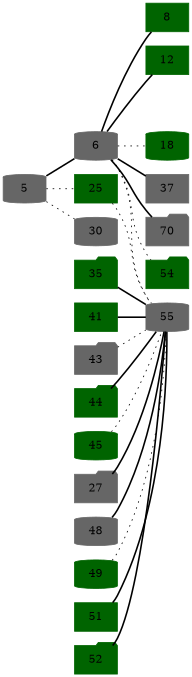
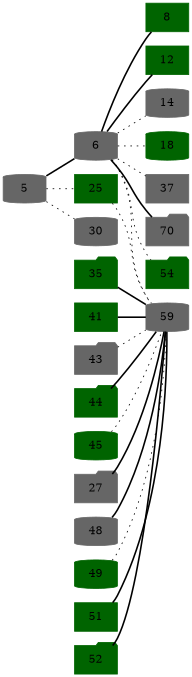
  graph {
    rankdir=LR
    node [color=darkgreen shape=cylinder style=filled]
    edge [style=bold]
    6 [color=gray40 super="+2+3"]
    8 [shape=box]
    12 [shape=box]
+   14 [color=gray40]
    18
    37 [color=gray40 shape=box super="+4"]
    n7 [color=gray40 label=70 shape=folder]
    54 [shape=folder super="+15"]
-   55 [color=gray40 super="+36+53+33"]
+   55 [color=gray40 super="+36+53+33" label=59]
    5 [color=gray40]
    25 [shape=box super="+23"]
    n12 [color=gray40 label=30 super="+24"]
    35 [shape=folder super="+26"]
    41 [shape=box]
    43 [color=gray40 shape=folder]
    44 [shape=folder super="+30"]
    45
    n18 [color=gray40 label=27 shape=folder]
    48 [color=gray40 super="+31"]
    49
    51 [shape=box]
    52 [shape=folder]
    6 -- 8
    6 -- 12
+   6 -- 14 [style=dotted]
    6 -- 18 [style=dotted]
-   6 -- 37
+   6 -- 37 [style=dotted]
    6 -- n7
    6 -- 54 [style=dotted]
    6 -- 55 [style=dotted weight=6]
    5 -- 6 [weight=2]
    5 -- 25 [style=dotted weight=2]
    5 -- n12 [style=dotted]
    25 -- 55 [style=dotted]
    35 -- 55
    41 -- 55
    43 -- 55 [style=dotted]
    44 -- 55
    45 -- 55 [style=dotted]
    n18 -- 55
    48 -- 55
    49 -- 55 [style=dotted]
    51 -- 55
    52 -- 55
  }
